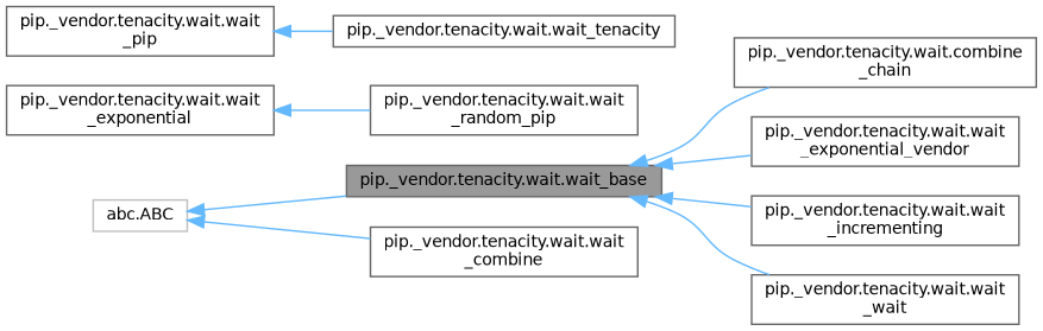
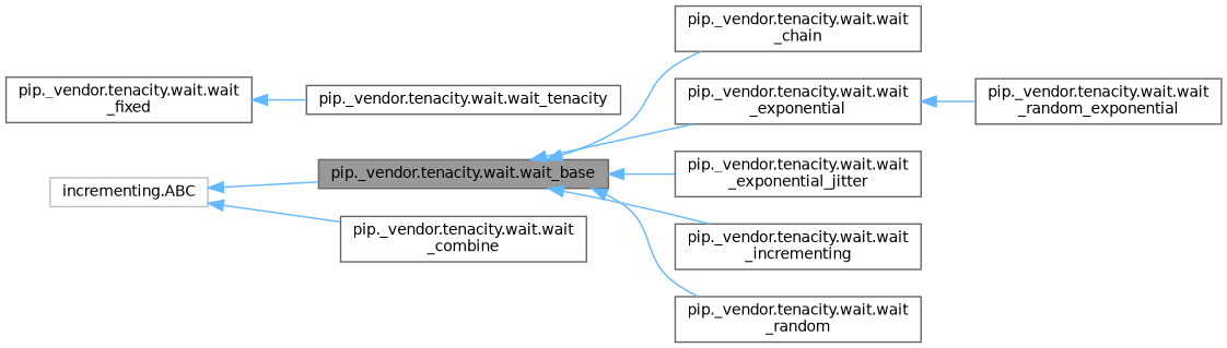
  digraph {
    rankdir=LR
    node [color=gray40 fillcolor=white fontname=Helvetica fontsize=10 shape=box style=filled]
    edge [color=steelblue1 dir=back fontname=Helvetica fontsize=10 labelfontname=Helvetica labelfontsize=10 style=solid]
    n1 [fillcolor=grey60 fontcolor=black height=0.2 label="pip._vendor.tenacity.wait.wait_base" width=0.4]
-   n2 [height=0.2 label="pip._vendor.tenacity.wait.combine\l_chain" width=0.4]
+   n2 [height=0.2 label="pip._vendor.tenacity.wait.wait\l_chain" width=0.4]
    n3 [height=0.2 label="pip._vendor.tenacity.wait.wait\l_exponential" width=0.4]
-   n4 [height=0.2 label="pip._vendor.tenacity.wait.wait\l_exponential_vendor" width=0.4]
+   n4 [height=0.2 label="pip._vendor.tenacity.wait.wait\l_exponential_jitter" width=0.4]
    n5 [height=0.2 label="pip._vendor.tenacity.wait.wait\l_incrementing" width=0.4]
-   n6 [height=0.2 label="pip._vendor.tenacity.wait.wait\l_wait" width=0.4]
+   n6 [height=0.2 label="pip._vendor.tenacity.wait.wait\l_random" width=0.4]
    n7 [height=0.2 label="pip._vendor.tenacity.wait.wait\l_combine" width=0.4]
-   n8 [height=0.2 label="pip._vendor.tenacity.wait.wait\l_random_pip" width=0.4]
-   n9 [height=0.2 label="pip._vendor.tenacity.wait.wait\l_pip" width=0.4]
+   n8 [height=0.2 label="pip._vendor.tenacity.wait.wait\l_random_exponential" width=0.4]
+   n9 [height=0.2 label="pip._vendor.tenacity.wait.wait\l_fixed" width=0.4]
    n10 [height=0.2 label="pip._vendor.tenacity.wait.wait_tenacity" width=0.4]
-   n11 [color=grey75 height=0.2 label="abc.ABC" width=0.4]
+   n11 [color=grey75 height=0.2 label="incrementing.ABC" width=0.4]
    n1 -> n2
+   n1 -> n3
    n1 -> n4
    n1 -> n5
    n1 -> n6
    n3 -> n8
    n9 -> n10
    n11 -> n1
    n11 -> n7
  }
